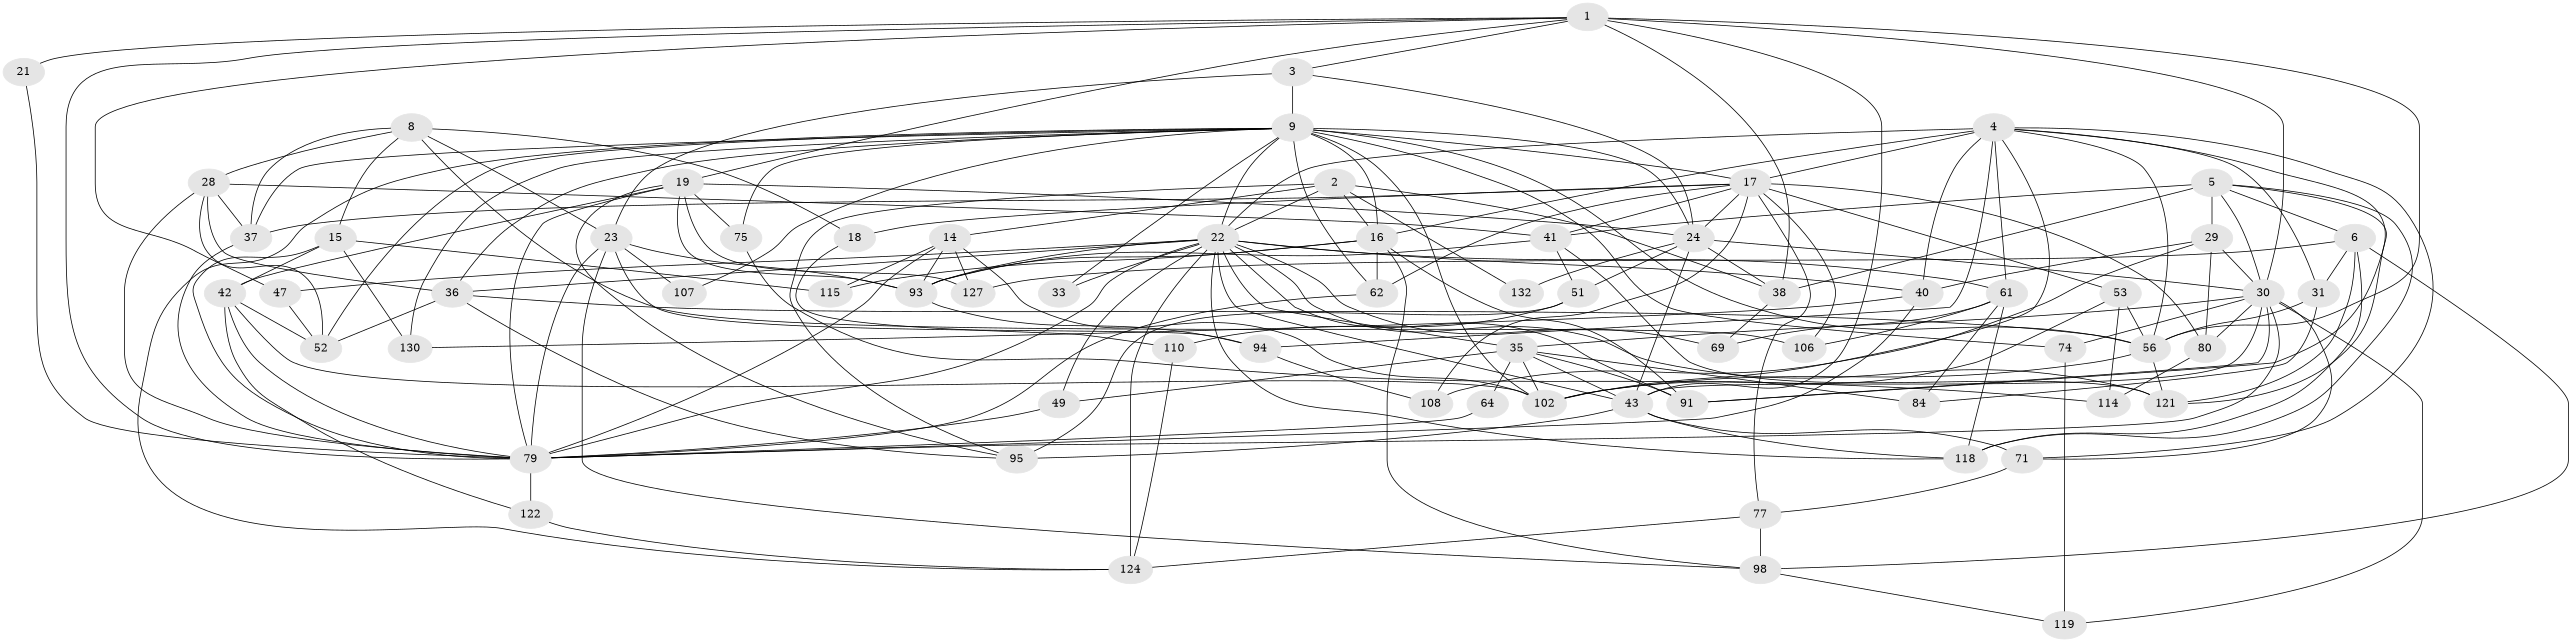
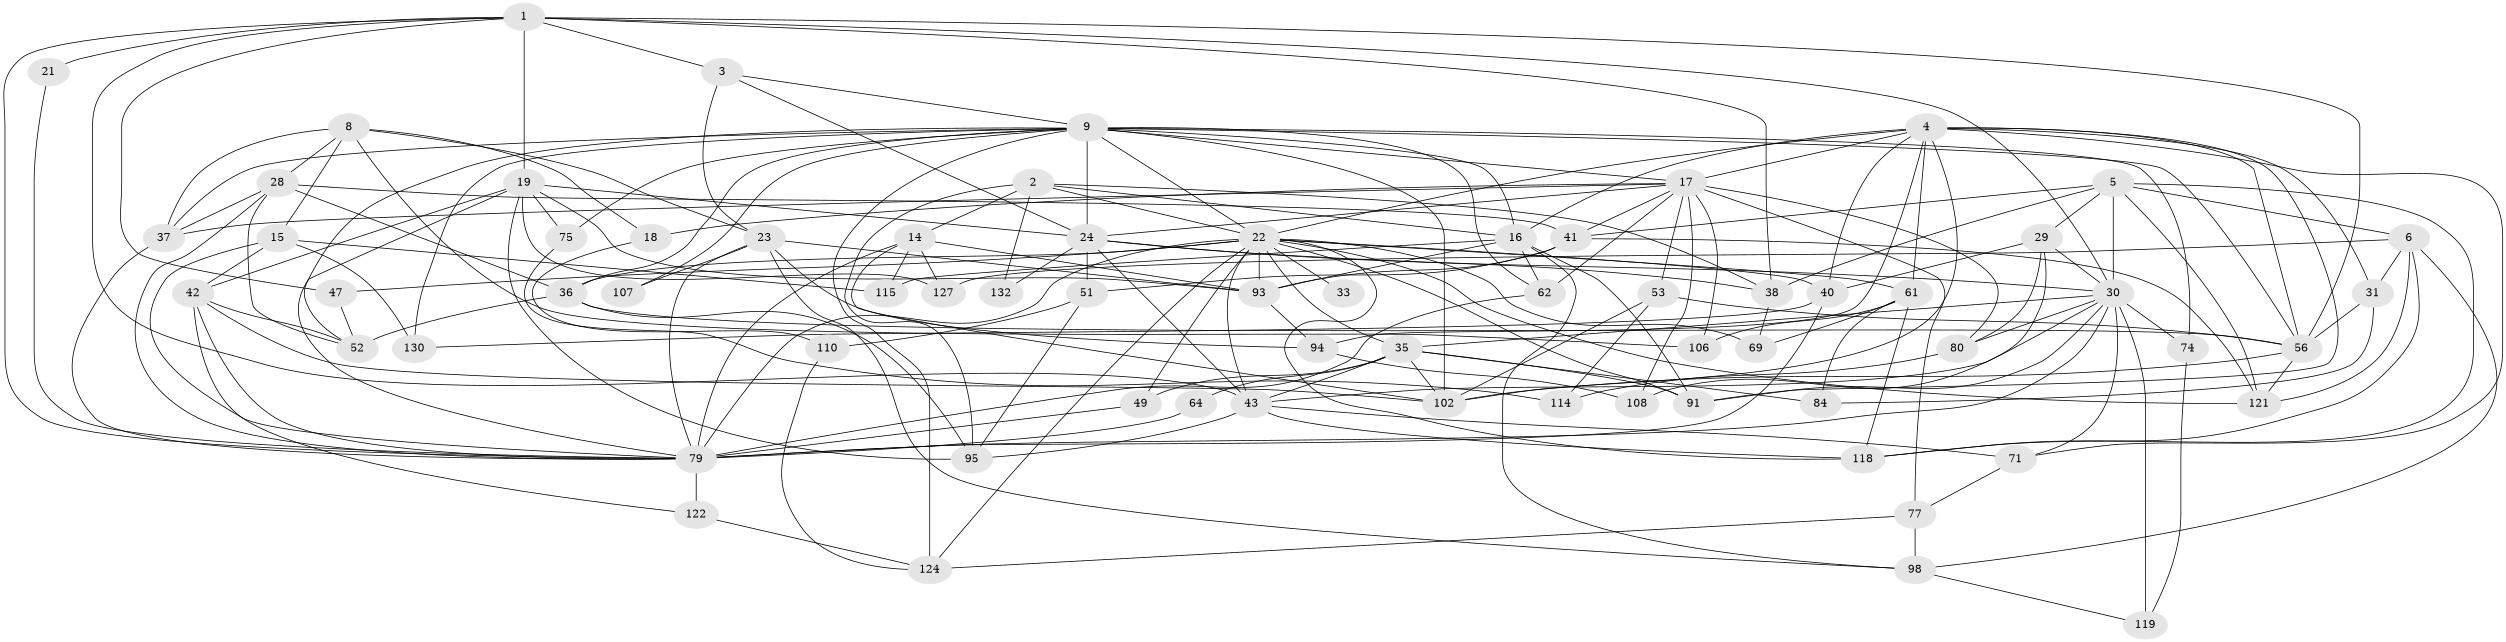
  graph {
    node [color=gray90 style=filled]
    1 [super="+12"]
    3 [super="+116+109"]
    19 [super="+44"]
    21
    30 [super="+34+55"]
    38
    43 [super="+105+135"]
    47
    56 [super="+96+97"]
    79 [super="+92+104"]
    9 [super="+138+10+65"]
    23 [super="+57"]
    24 [super="+76+32"]
    95
    127
    n16 [label=75]
    93 [super="+129"]
    42 [super="+59"]
    71
    91
    74
    80
    35 [super="+54+73"]
    119
    69
    118 [super="+133"]
    52 [super="+70"]
    102 [super="+126"]
    121
    122
    2 [super="+86"]
    14 [super="+89"]
    16 [super="+99+60"]
    22 [super="+85+25"]
    132
    115
    98
    62
    40 [super="+134"]
    61 [super="+101"]
    33
    36 [super="+66"]
    124 [super="+128"]
    49
    17 [super="+27+72"]
    37 [super="+68"]
    107
    130
    94
    51 [super="+123"]
    4 [super="+113+11"]
    31
    41 [super="+111"]
    18
    106
    53
    77
    108
    84
    5 [super="+13"]
    6 [super="+7"]
    29
    8 [super="+50+48"]
    15 [super="+26"]
    28 [super="+82"]
    110
    114
    64
    1 -- 3
    1 -- 19 [weight=2]
    1 -- 21
    1 -- 30
    1 -- 38
    1 -- 43 [weight=2]
    1 -- 47
    1 -- 56 [weight=2]
    1 -- 79
    3 -- 9 [weight=2]
    3 -- 23
    3 -- 24
    19 -- 79
    19 -- 24
    19 -- 95
    19 -- 127
    19 -- n16
    19 -- 93
    19 -- 42
    21 -- 79
    30 -- 43
    30 -- 79
    30 -- 71
    30 -- 91
    30 -- 74
    30 -- 80
    30 -- 35
    30 -- 119
    38 -- 69
    43 -- 95
    43 -- 71
    43 -- 118
    47 -- 52 [weight=2]
    56 -- 102
    56 -- 121
    79 -- 122
    9 -- 56
    9 -- 24
    9 -- n16
    9 -- 74 [weight=2]
    9 -- 52
    9 -- 102 [weight=2]
    9 -- 16
    9 -- 22
    9 -- 62
-   9 -- 33
    9 -- 36
    9 -- 124
    9 -- 17
    9 -- 37
    9 -- 107
    9 -- 130
    23 -- 79
    23 -- 93
    23 -- 98
    23 -- 107
    23 -- 94
    24 -- 30 [weight=2]
    24 -- 38
    24 -- 43
    24 -- 132
    24 -- 51 [weight=3]
    n16 -- 114
    93 -- 94
    42 -- 79
    42 -- 52
    42 -- 102
    42 -- 122
    71 -- 77
    74 -- 119
    80 -- 114
    35 -- 43
    35 -- 91
    35 -- 102
    35 -- 49
    35 -- 84
    35 -- 64
    122 -- 124
    2 -- 38
    2 -- 95
    2 -- 14
    2 -- 16
    2 -- 22
    2 -- 132
    14 -- 79
    14 -- 127
    14 -- 93
    14 -- 102
    14 -- 115
    16 -- 93
    16 -- 91
    16 -- 115
    16 -- 98
    16 -- 62
    22 -- 43
    22 -- 47
    22 -- 79 [weight=2]
    22 -- 93
    22 -- 91
    22 -- 35
    22 -- 69
    22 -- 118
    22 -- 121
    22 -- 40
    22 -- 61
    22 -- 33
    22 -- 36
    22 -- 124
    22 -- 49
    98 -- 119
    62 -- 79
    40 -- 79
    40 -- 130
    61 -- 69
    61 -- 118
    61 -- 106
    61 -- 84
    36 -- 56
    36 -- 95
    36 -- 52
    49 -- 79
    17 -- 24
    17 -- 80 [weight=2]
    17 -- 62
    17 -- 37
    17 -- 41
    17 -- 18
    17 -- 106
    17 -- 53
    17 -- 77
    17 -- 108
    37 -- 79
    94 -- 108
    51 -- 95
    51 -- 110
    4 -- 56
    4 -- 71
    4 -- 91
    4 -- 102
    4 -- 16
    4 -- 22
    4 -- 40
    4 -- 61
    4 -- 17 [weight=2]
    4 -- 94
    4 -- 31
    31 -- 56
    31 -- 84
    41 -- 93
    41 -- 121
    41 -- 51
    18 -- 110
    53 -- 56
    53 -- 102
    53 -- 114
    77 -- 98
    77 -- 124
    5 -- 30
    5 -- 38
    5 -- 118
    5 -- 121
    5 -- 41
    5 -- 6
    5 -- 29
    6 -- 127
    6 -- 118
    6 -- 121
    6 -- 98
    6 -- 31
    29 -- 30
    29 -- 80
    29 -- 40
    29 -- 108
    8 -- 23
    8 -- 37
    8 -- 18
    8 -- 106
    8 -- 15
    8 -- 28
    15 -- 79
    15 -- 42
    15 -- 115
    15 -- 130
    28 -- 79
    28 -- 52
    28 -- 36 [weight=2]
    28 -- 37
    28 -- 41
    110 -- 124
    64 -- 79
  }
